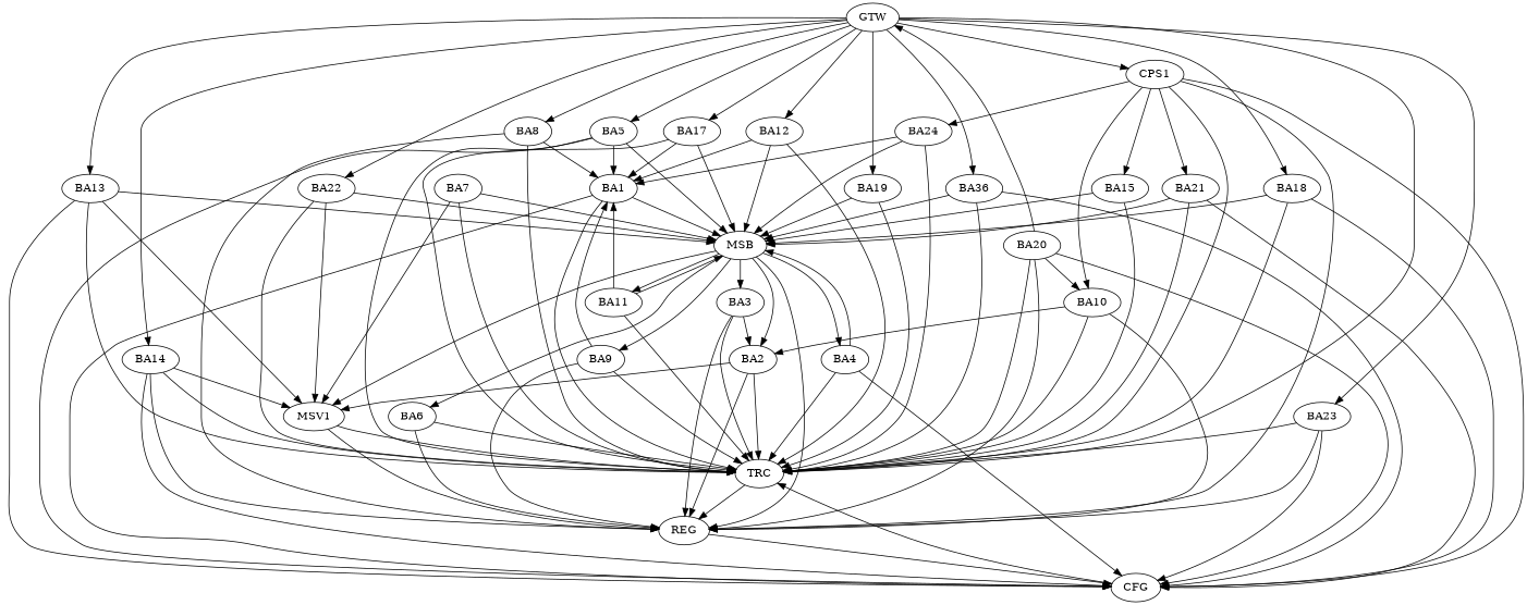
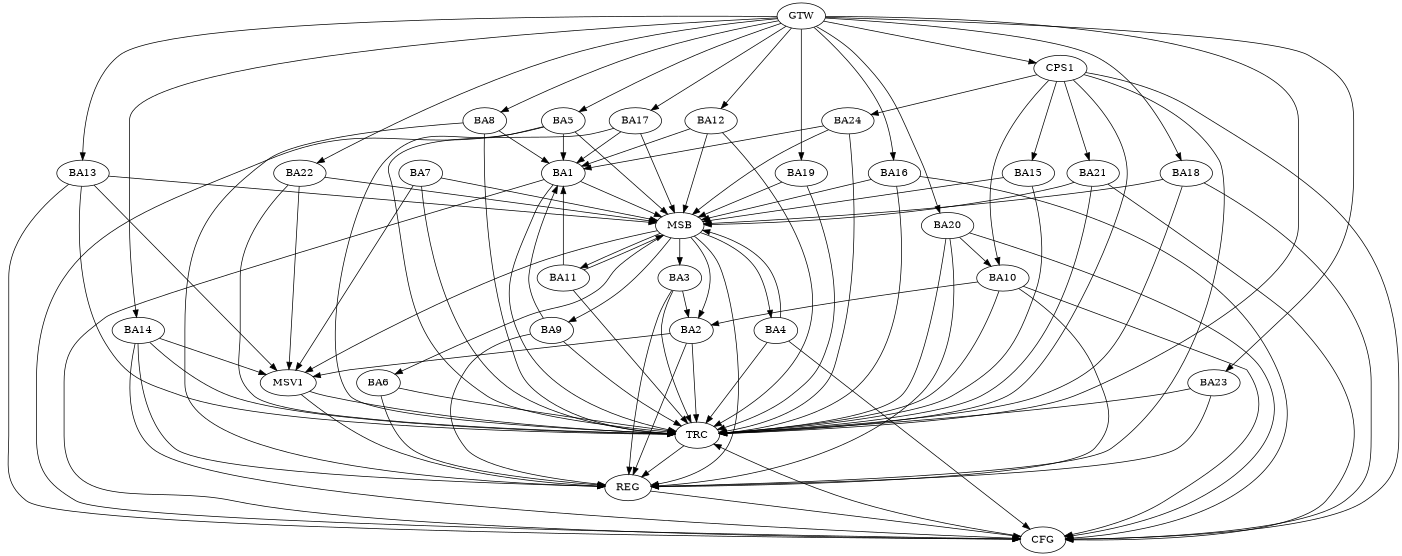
  strict digraph {
    n1 [label=BA1]
    n2 [label=MSB]
    n3 [label=CFG]
    n4 [label=TRC]
    n5 [label=BA2]
    n6 [label=REG]
    n7 [label=MSV1]
    n8 [label=BA3]
    n9 [label=BA4]
    n10 [label=BA6]
    n11 [label=BA9]
    n12 [label=BA11]
    n13 [label=BA5]
    n14 [label=BA7]
    n15 [label=BA8]
    n16 [label=BA10]
    n17 [label=BA12]
    n18 [label=BA13]
    n19 [label=BA14]
    n20 [label=BA15]
-   n21 [label=BA36]
+   n21 [label=BA16]
    n22 [label=BA17]
    n23 [label=BA18]
    n24 [label=BA19]
    n25 [label=BA20]
    n26 [label=BA21]
    n27 [label=BA22]
    n28 [label=BA23]
    n29 [label=BA24]
    n30 [label=CPS1]
    n31 [label=GTW]
    n1 -> n2
    n1 -> n3
    n1 -> n4
    n2 -> n5
    n2 -> n6
    n2 -> n7
    n2 -> n8
    n2 -> n9
    n2 -> n10
    n2 -> n11
    n2 -> n12
    n3 -> n4
    n4 -> n6
    n5 -> n4
    n5 -> n6
    n5 -> n7
    n6 -> n3
    n7 -> n4
    n7 -> n6
    n8 -> n4
    n8 -> n5
    n8 -> n6
    n9 -> n2
    n9 -> n3
    n9 -> n4
    n10 -> n4
    n10 -> n6
    n11 -> n1
    n11 -> n4
    n11 -> n6
    n12 -> n1
    n12 -> n2
    n12 -> n4
    n13 -> n1
    n13 -> n2
    n13 -> n3
    n13 -> n4
    n14 -> n2
    n14 -> n4
    n14 -> n7
    n15 -> n1
    n15 -> n4
    n15 -> n6
-   n28 -> n3
+   n16 -> n3
    n16 -> n4
    n16 -> n5
    n16 -> n6
    n17 -> n1
    n17 -> n2
    n17 -> n4
    n18 -> n2
    n18 -> n3
    n18 -> n4
    n18 -> n7
    n19 -> n3
    n19 -> n4
    n19 -> n6
    n19 -> n7
    n20 -> n2
    n20 -> n4
    n21 -> n2
    n21 -> n3
    n21 -> n4
    n22 -> n1
    n22 -> n2
    n22 -> n4
    n23 -> n2
    n23 -> n3
    n23 -> n4
    n24 -> n2
    n24 -> n4
    n25 -> n3
    n25 -> n4
    n25 -> n6
    n25 -> n16
    n26 -> n2
    n26 -> n3
    n26 -> n4
    n27 -> n2
    n27 -> n4
    n27 -> n7
    n28 -> n4
    n28 -> n6
    n29 -> n1
    n29 -> n2
    n29 -> n4
    n30 -> n3
    n30 -> n4
    n30 -> n6
    n30 -> n16
    n30 -> n20
    n30 -> n26
    n30 -> n29
    n31 -> n4
    n31 -> n13
    n31 -> n15
    n31 -> n17
    n31 -> n18
    n31 -> n19
    n31 -> n21
    n31 -> n22
    n31 -> n23
    n31 -> n24
-   n25 -> n31
+   n31 -> n25
    n31 -> n27
    n31 -> n28
    n31 -> n30
  }
